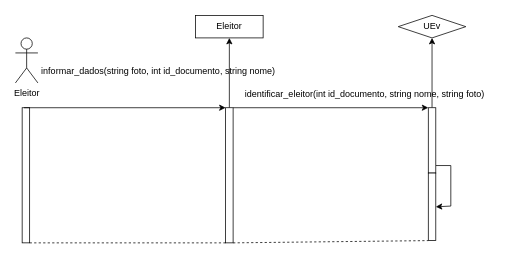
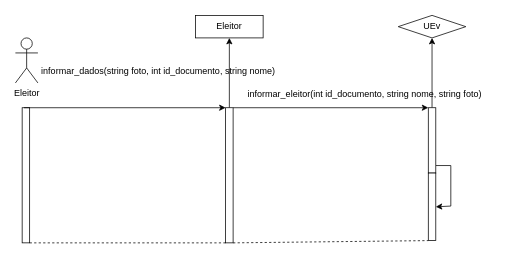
  <mxCell id="0" />
  <mxCell id="1" parent="0" />
  <mxCell id="2" value="&lt;div&gt;Eleitor&lt;/div&gt;&lt;div&gt;&lt;br&gt;&lt;/div&gt;" style="shape=umlActor;verticalLabelPosition=bottom;verticalAlign=top;html=1;outlineConnect=0;" vertex="1" parent="1"><mxGeometry x="20" y="50" width="30" height="60" as="geometry" /></mxCell>
  <mxCell id="3" value="" style="whiteSpace=wrap;html=1;" vertex="1" parent="1"><mxGeometry x="29" y="143" width="10" height="180" as="geometry" /></mxCell>
  <mxCell id="4" style="edgeStyle=orthogonalEdgeStyle;rounded=0;orthogonalLoop=1;jettySize=auto;html=1;entryX=0.5;entryY=1;entryDx=0;entryDy=0;" edge="1" parent="1" source="5" target="13"><mxGeometry relative="1" as="geometry" /></mxCell>
  <mxCell id="5" value="" style="whiteSpace=wrap;html=1;" vertex="1" parent="1"><mxGeometry x="300" y="143" width="10" height="180" as="geometry" /></mxCell>
  <mxCell id="6" style="edgeStyle=orthogonalEdgeStyle;rounded=0;orthogonalLoop=1;jettySize=auto;html=1;entryX=0.5;entryY=1;entryDx=0;entryDy=0;" edge="1" parent="1" source="8" target="14"><mxGeometry relative="1" as="geometry" /></mxCell>
  <mxCell id="7" style="edgeStyle=orthogonalEdgeStyle;rounded=0;orthogonalLoop=1;jettySize=auto;html=1;entryX=1;entryY=0.5;entryDx=0;entryDy=0;" edge="1" parent="1" source="8" target="15"><mxGeometry relative="1" as="geometry"><Array as="points"><mxPoint x="600" y="220" /><mxPoint x="600" y="274" /></Array></mxGeometry></mxCell>
  <mxCell id="8" value="" style="whiteSpace=wrap;html=1;" vertex="1" parent="1"><mxGeometry x="570" y="143" width="10" height="87" as="geometry" /></mxCell>
  <mxCell id="9" value="" style="endArrow=classic;html=1;rounded=0;exitX=0.25;exitY=0;exitDx=0;exitDy=0;entryX=0;entryY=0;entryDx=0;entryDy=0;" edge="1" parent="1" source="3" target="5"><mxGeometry width="50" height="50" relative="1" as="geometry"><mxPoint x="340" y="410" as="sourcePoint" /><mxPoint x="290" y="160" as="targetPoint" /></mxGeometry></mxCell>
  <mxCell id="10" value="informar_dados(string foto, int id_documento, string nome)" style="text;html=1;align=center;verticalAlign=middle;resizable=0;points=[];autosize=1;strokeColor=none;fillColor=none;" vertex="1" parent="1"><mxGeometry x="40" y="80" width="340" height="30" as="geometry" /></mxCell>
  <mxCell id="11" value="" style="endArrow=classic;html=1;rounded=0;exitX=1;exitY=0;exitDx=0;exitDy=0;entryX=0;entryY=0;entryDx=0;entryDy=0;" edge="1" parent="1" source="5" target="8"><mxGeometry width="50" height="50" relative="1" as="geometry"><mxPoint x="340" y="410" as="sourcePoint" /><mxPoint x="390" y="360" as="targetPoint" /></mxGeometry></mxCell>
- <mxCell id="12" value="identificar_eleitor(int id_documento, string nome, string foto)" style="text;html=1;align=center;verticalAlign=middle;resizable=0;points=[];autosize=1;strokeColor=none;fillColor=none;" vertex="1" parent="1"><mxGeometry x="310" y="110" width="350" height="30" as="geometry" /></mxCell>
+ <mxCell id="12" value="informar_eleitor(int id_documento, string nome, string foto)" style="text;html=1;align=center;verticalAlign=middle;resizable=0;points=[];autosize=1;strokeColor=none;fillColor=none;" vertex="1" parent="1"><mxGeometry x="310" y="110" width="350" height="30" as="geometry" /></mxCell>
  <mxCell id="13" value="&lt;div&gt;Eleitor&lt;/div&gt;" style="rounded=0;whiteSpace=wrap;html=1;" vertex="1" parent="1"><mxGeometry x="260" y="20" width="90" height="30" as="geometry" /></mxCell>
  <mxCell id="14" value="&lt;div&gt;UEv&lt;/div&gt;" style="rhombus;whiteSpace=wrap;html=1;" vertex="1" parent="1"><mxGeometry x="530" y="20" width="90" height="30" as="geometry" /></mxCell>
  <mxCell id="15" value="" style="whiteSpace=wrap;html=1;" vertex="1" parent="1"><mxGeometry x="570" y="230" width="10" height="90" as="geometry" /></mxCell>
  <mxCell id="16" value="" style="endArrow=none;dashed=1;html=1;rounded=0;entryX=0;entryY=1;entryDx=0;entryDy=0;exitX=1;exitY=1;exitDx=0;exitDy=0;" edge="1" parent="1" source="5" target="15"><mxGeometry width="50" height="50" relative="1" as="geometry"><mxPoint x="340" y="350" as="sourcePoint" /><mxPoint x="300" y="270" as="targetPoint" /></mxGeometry></mxCell>
  <mxCell id="17" value="" style="endArrow=none;dashed=1;html=1;rounded=0;entryX=0;entryY=1;entryDx=0;entryDy=0;exitX=1;exitY=1;exitDx=0;exitDy=0;" edge="1" parent="1" source="3" target="5"><mxGeometry width="50" height="50" relative="1" as="geometry"><mxPoint x="250" y="320" as="sourcePoint" /><mxPoint x="300" y="270" as="targetPoint" /></mxGeometry></mxCell>
